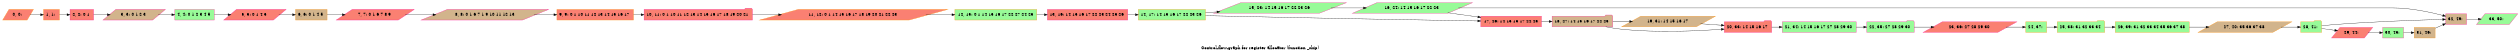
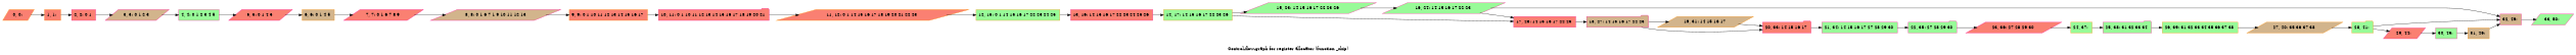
  digraph {
    label="Control-flow-graph for register allocator (function _skip)"
    rankdir=LR
    node [color=deeppink fillcolor=salmon shape=box style=filled]
    n1 [color=darkorange label="0, 0: " shape=parallelogram]
    n2 [color=darkorange label="1, 1: "]
    n3 [label="2, 2: 0 1 "]
    n4 [fillcolor=tan label="3, 3: 0 1 2 3 " shape=parallelogram]
    n5 [fillcolor=palegreen label="4, 4: 0 1 2 3 4 5 "]
    n6 [label="5, 5: 0 1 4 5 " shape=parallelogram]
    n7 [color=darkorange fillcolor=tan label="6, 6: 0 1 4 5 "]
    n8 [label="7, 7: 0 1 6 7 8 9 " shape=parallelogram]
    n9 [fillcolor=tan label="8, 8: 0 1 6 7 1 9 10 11 12 13" shape=parallelogram]
    n10 [color=darkorange label="9, 9: 0 1 10 11 12 13 14 15 16 17 "]
    n11 [label="10, 11: 0 1 10 11 12 13 14 15 16 17 18 19 20 21 " shape=folder]
    n12 [color=darkorange label="11, 12: 0 1 14 15 16 17 18 19 20 21 22 23 " shape=parallelogram]
-   n13 [color=darkorange fillcolor=palegreen label="12, 15: 0 1 14 15 16 17 22 27 24 25"]
+   n13 [color=darkorange fillcolor=palegreen label="12, 15: 0 1 14 15 16 17 22 23 24 25 "]
    n14 [label="13, 16: 14 15 16 17 22 23 24 25 26 "]
    n15 [color=darkorange fillcolor=palegreen label="14, 17: 14 15 16 17 22 23 26 "]
    n16 [fillcolor=palegreen label="15, 23: 14 15 16 17 22 23 26 " shape=parallelogram]
-   n17 [label="17, 26: 14 15 15 17 22 23"]
+   n17 [label="17, 26: 14 15 16 17 22 23 "]
    n18 [fillcolor=palegreen label="16, 24: 14 15 16 17 22 23 " shape=parallelogram]
    n19 [fillcolor=tan label="18, 27: 14 15 16 17 22 23 " shape=folder]
    n20 [fillcolor=tan label="32, 49: "]
    n21 [fillcolor=palegreen label="33, 50: " shape=parallelogram]
    n22 [color=darkorange fillcolor=tan label="19, 31: 14 15 16 17 " shape=parallelogram]
    n23 [label="20, 33: 14 15 16 17 " shape=folder]
    n24 [fillcolor=palegreen label="21, 34: 14 15 16 17 27 28 29 30 "]
    n25 [fillcolor=palegreen label="22, 35: 27 28 29 30 " shape=folder]
    n26 [label="23, 36: 27 28 29 30 " shape=parallelogram]
    n27 [color=darkorange fillcolor=palegreen label="24, 37: "]
-   n28 [color=darkorange fillcolor=palegreen label="25, 38: 31 32 33 34 " shape=folder]
+   n28 [fillcolor=palegreen label="25, 38: 31 32 33 34 " shape=folder]
    n29 [color=darkorange fillcolor=palegreen label="26, 39: 31 32 33 34 35 36 37 38 "]
    n30 [color=darkorange fillcolor=tan label="27, 40: 35 36 37 38 " shape=parallelogram]
    n31 [color=darkorange fillcolor=palegreen label="28, 41: " shape=folder]
    n32 [label="29, 44: " shape=parallelogram]
    n33 [fillcolor=palegreen label="30, 45: "]
    n34 [color=darkorange fillcolor=tan label="31, 46: "]
    n1 -> n2
    n2 -> n3
    n3 -> n4
    n4 -> n5
    n5 -> n6
    n6 -> n7
    n7 -> n8
    n8 -> n9
    n9 -> n10
    n10 -> n11
    n11 -> n12
    n12 -> n13
    n13 -> n14
    n14 -> n15
    n15 -> n16
    n15 -> n17
    n16 -> n18
    n17 -> n19
    n18 -> n17
    n18 -> n20
    n19 -> n22
    n19 -> n23
    n20 -> n21
    n22 -> n23
    n23 -> n24
    n24 -> n25
    n25 -> n26
    n26 -> n27
    n27 -> n28
    n28 -> n29
    n29 -> n30
    n30 -> n31
    n31 -> n20
    n31 -> n32
    n32 -> n33
    n33 -> n34
    n34 -> n20
  }
